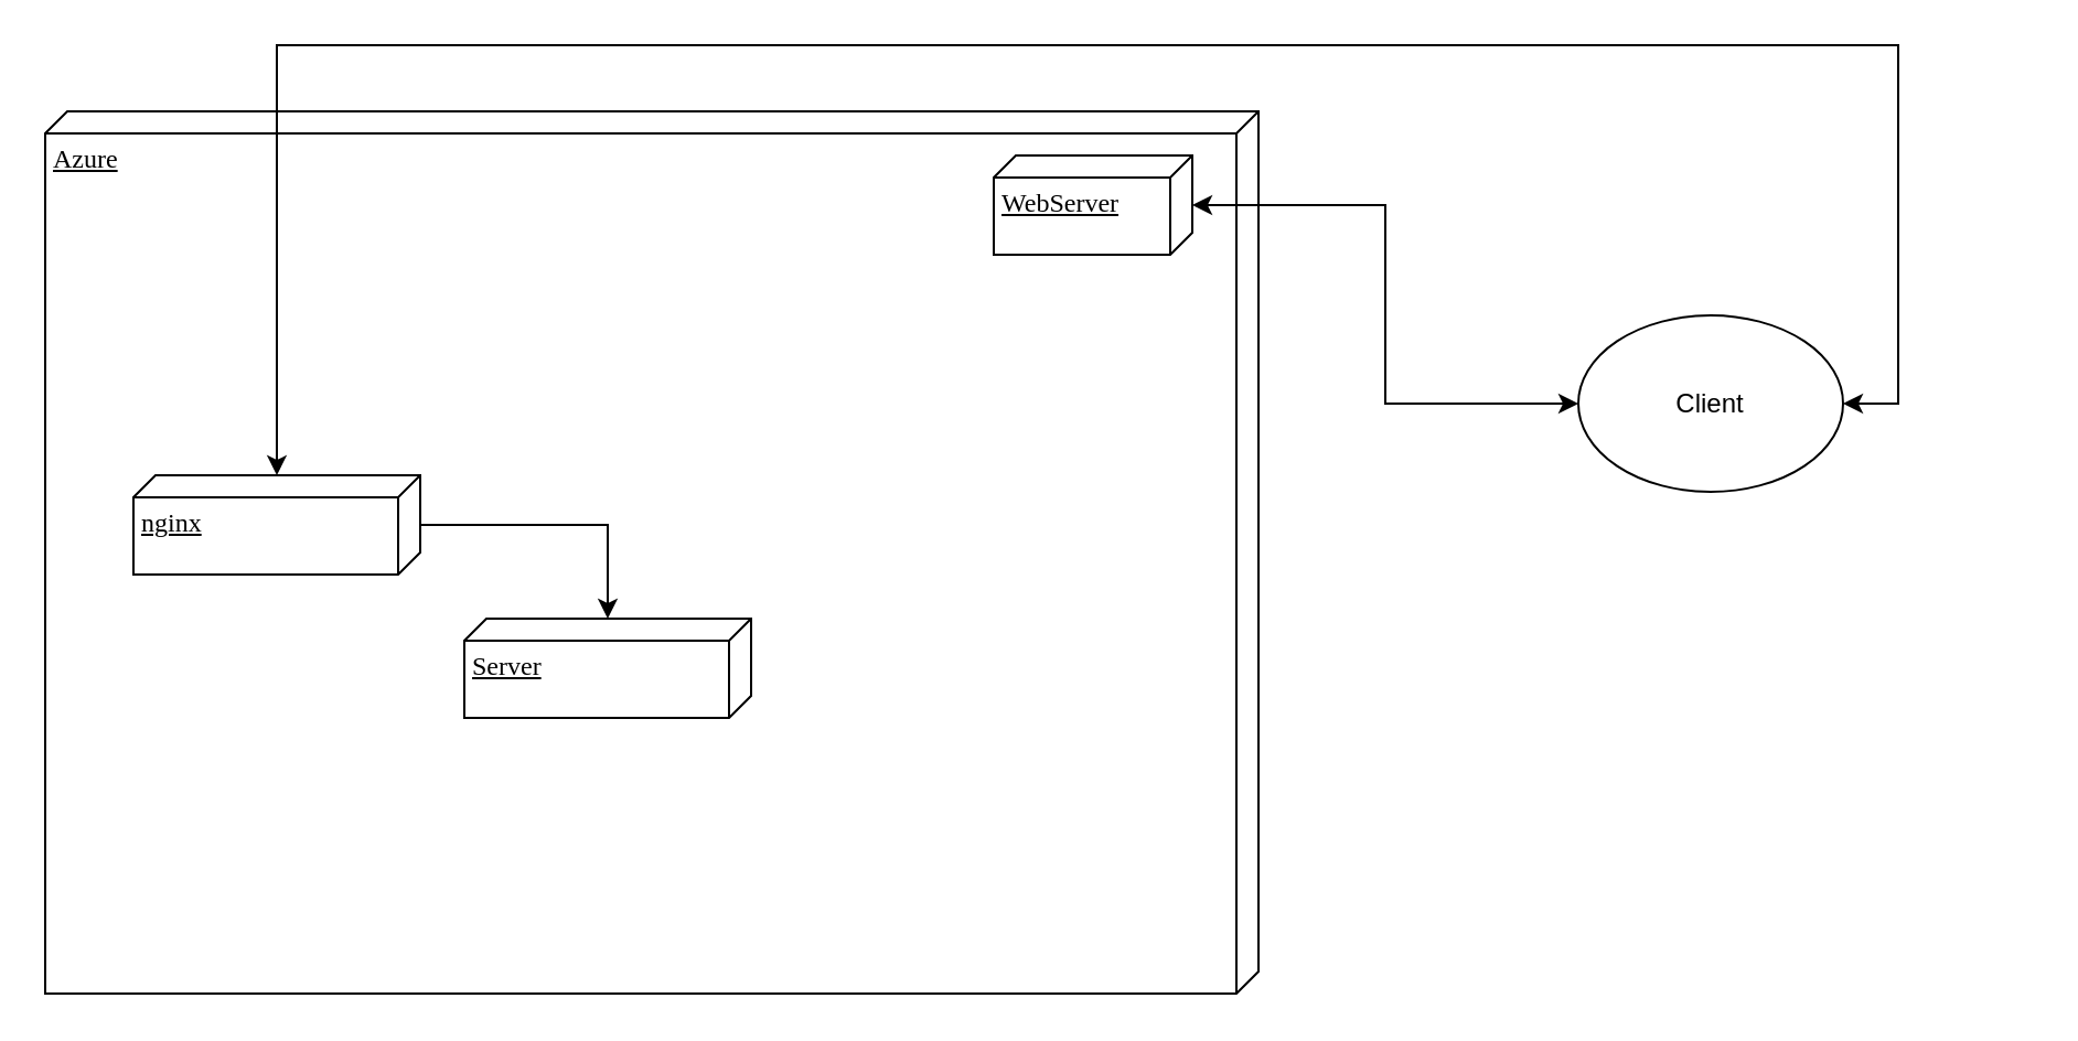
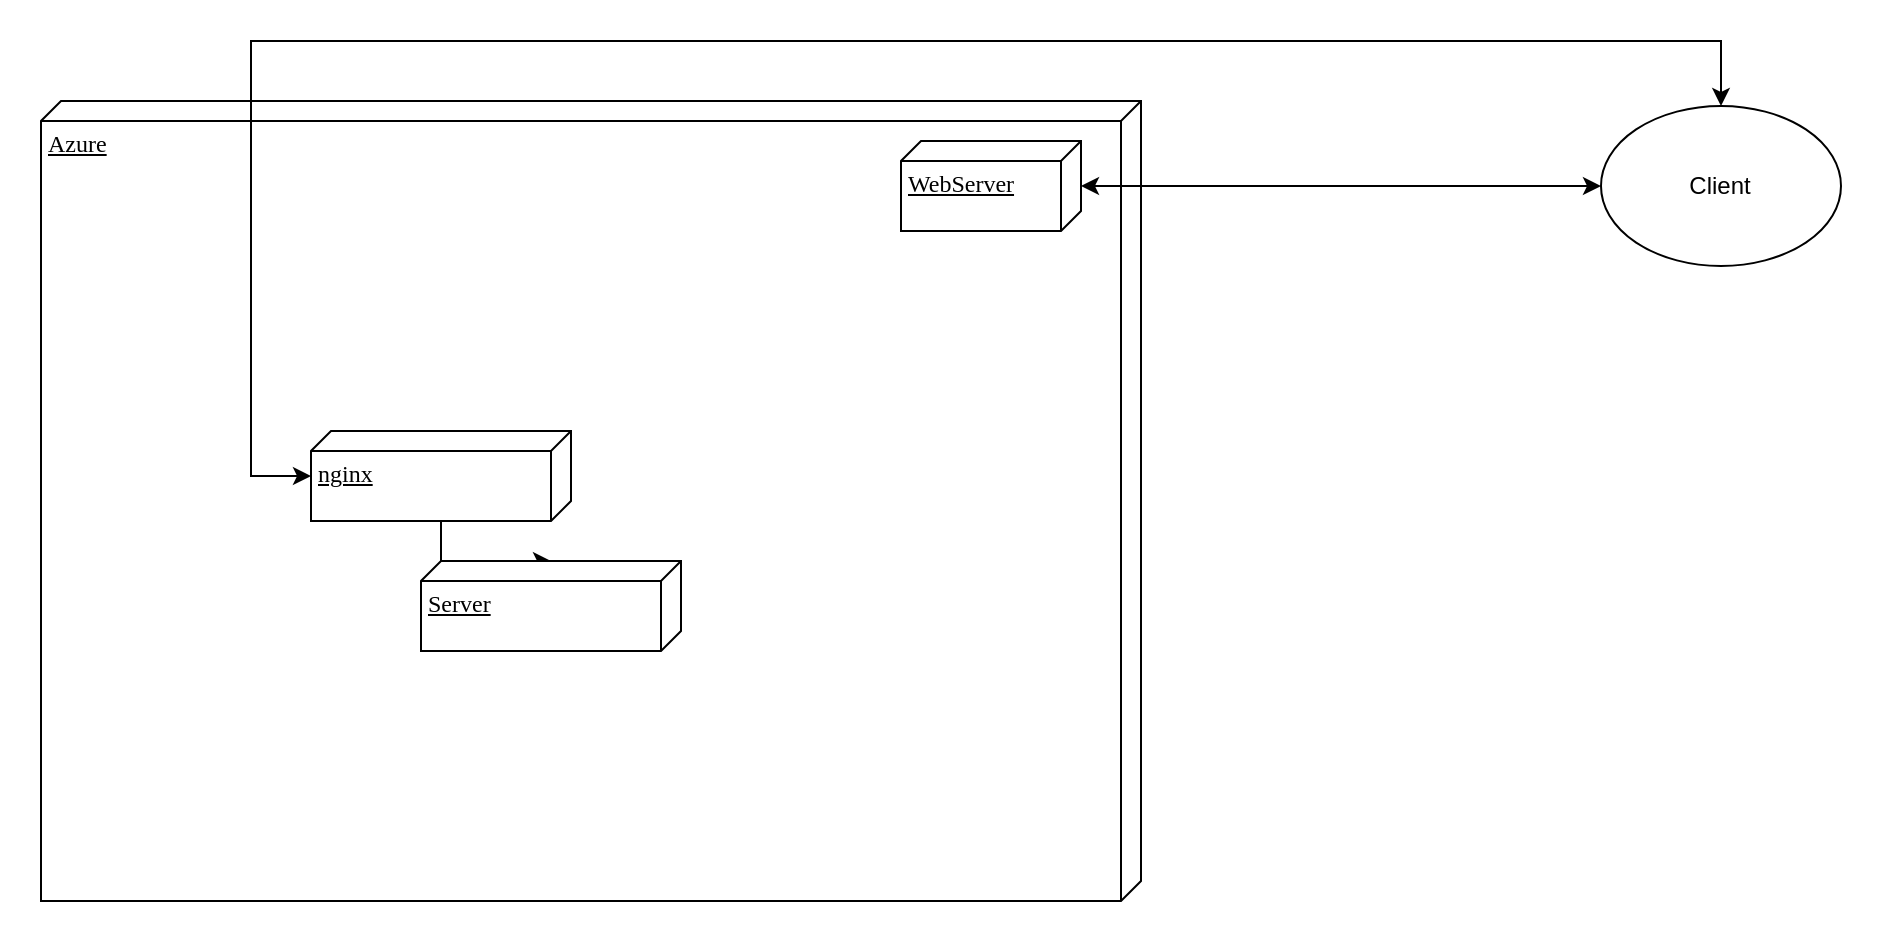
  <mxCell id="0" />
  <mxCell id="1" parent="0" />
  <mxCell id="2" value="Azure" style="verticalAlign=top;align=left;spacingTop=8;spacingLeft=2;spacingRight=12;shape=cube;size=10;direction=south;fontStyle=4;html=1;rounded=0;shadow=0;comic=0;labelBackgroundColor=none;strokeWidth=1;fontFamily=Verdana;fontSize=12" vertex="1" parent="1"><mxGeometry x="20" y="50" width="550" height="400" as="geometry" /></mxCell>
  <mxCell id="3" style="edgeStyle=orthogonalEdgeStyle;rounded=0;orthogonalLoop=1;jettySize=auto;html=1;entryX=0;entryY=0.5;entryDx=0;entryDy=0;startArrow=classic;startFill=1;" edge="1" parent="1" source="4" target="7"><mxGeometry relative="1" as="geometry" /></mxCell>
  <mxCell id="4" value="WebServer" style="verticalAlign=top;align=left;spacingTop=8;spacingLeft=2;spacingRight=12;shape=cube;size=10;direction=south;fontStyle=4;html=1;rounded=0;shadow=0;comic=0;labelBackgroundColor=none;strokeWidth=1;fontFamily=Verdana;fontSize=12" vertex="1" parent="1"><mxGeometry x="450" y="70" width="90" height="45" as="geometry" /></mxCell>
  <mxCell id="5" style="edgeStyle=orthogonalEdgeStyle;rounded=0;orthogonalLoop=1;jettySize=auto;html=1;" edge="1" parent="1" source="8" target="9"><mxGeometry relative="1" as="geometry" /></mxCell>
  <mxCell id="6" style="edgeStyle=orthogonalEdgeStyle;rounded=0;orthogonalLoop=1;jettySize=auto;html=1;startArrow=classic;startFill=1;" edge="1" parent="1" source="7" target="8"><mxGeometry relative="1" as="geometry"><Array as="points"><mxPoint x="860" y="20" /><mxPoint x="125" y="20" /></Array></mxGeometry></mxCell>
- <mxCell id="7" value="Client" style="ellipse;whiteSpace=wrap;html=1;" vertex="1" parent="1"><mxGeometry x="715" y="142.5" width="120" height="80" as="geometry" /></mxCell>
- <mxCell id="8" value="nginx" style="verticalAlign=top;align=left;spacingTop=8;spacingLeft=2;spacingRight=12;shape=cube;size=10;direction=south;fontStyle=4;html=1;rounded=0;shadow=0;comic=0;labelBackgroundColor=none;strokeWidth=1;fontFamily=Verdana;fontSize=12" vertex="1" parent="1"><mxGeometry x="60" y="215" width="130" height="45" as="geometry" /></mxCell>
+ <mxCell id="7" value="Client" style="ellipse;whiteSpace=wrap;html=1;" vertex="1" parent="1"><mxGeometry x="800" y="52.5" width="120" height="80" as="geometry" /></mxCell>
+ <mxCell id="8" value="nginx" style="verticalAlign=top;align=left;spacingTop=8;spacingLeft=2;spacingRight=12;shape=cube;size=10;direction=south;fontStyle=4;html=1;rounded=0;shadow=0;comic=0;labelBackgroundColor=none;strokeWidth=1;fontFamily=Verdana;fontSize=12" vertex="1" parent="1"><mxGeometry x="155" y="215" width="130" height="45" as="geometry" /></mxCell>
  <mxCell id="9" value="Server" style="verticalAlign=top;align=left;spacingTop=8;spacingLeft=2;spacingRight=12;shape=cube;size=10;direction=south;fontStyle=4;html=1;rounded=0;shadow=0;comic=0;labelBackgroundColor=none;strokeWidth=1;fontFamily=Verdana;fontSize=12" vertex="1" parent="1"><mxGeometry x="210" y="280" width="130" height="45" as="geometry" /></mxCell>
